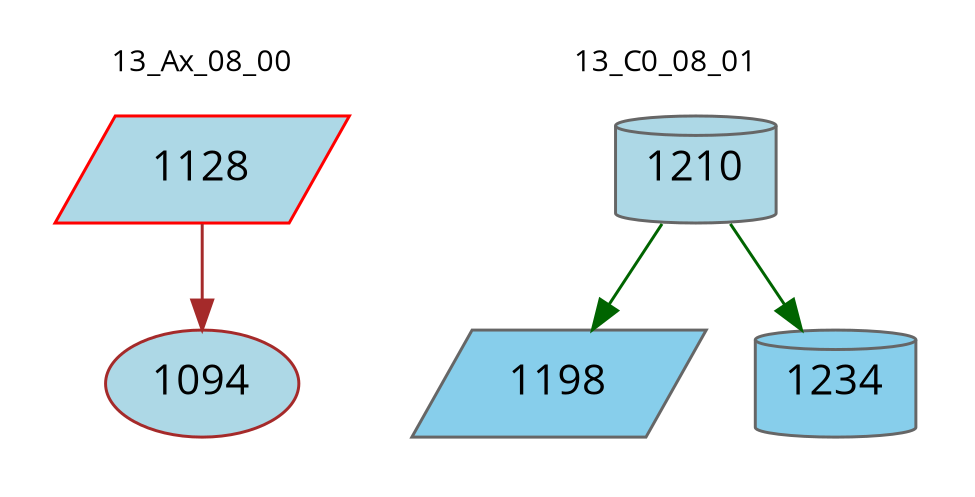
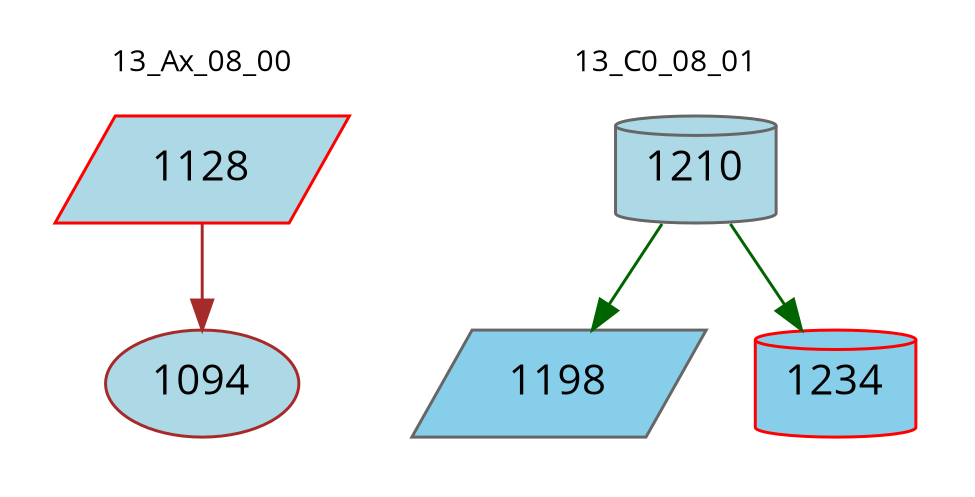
  digraph {
    fontname="Open Sans"
    node [color=red fillcolor=lightblue fontname="Open Sans" shape=parallelogram style=filled]
    edge [color=darkgreen fontname="Open Sans"]
    n1 [label=1128]
    n2 [color=brown label=1094 shape=ellipse]
    n3 [color=gray40 label=1210 shape=cylinder]
    n4 [color=gray40 fillcolor=skyblue label=1198]
-   n5 [color=gray40 fillcolor=skyblue label=1234 shape=cylinder]
+   n5 [fillcolor=skyblue label=1234 shape=cylinder]
    subgraph cluster_1 {
      color=white
      fontsize=10
      label="13_Ax_08_00"
      n1
      n2
    }
    subgraph cluster_2 {
      color=white
      fontsize=10
      label="13_C0_08_01"
      n3
      n4
      n5
    }
    n1 -> n2 [color=brown]
    n3 -> n4
    n3 -> n5
  }
